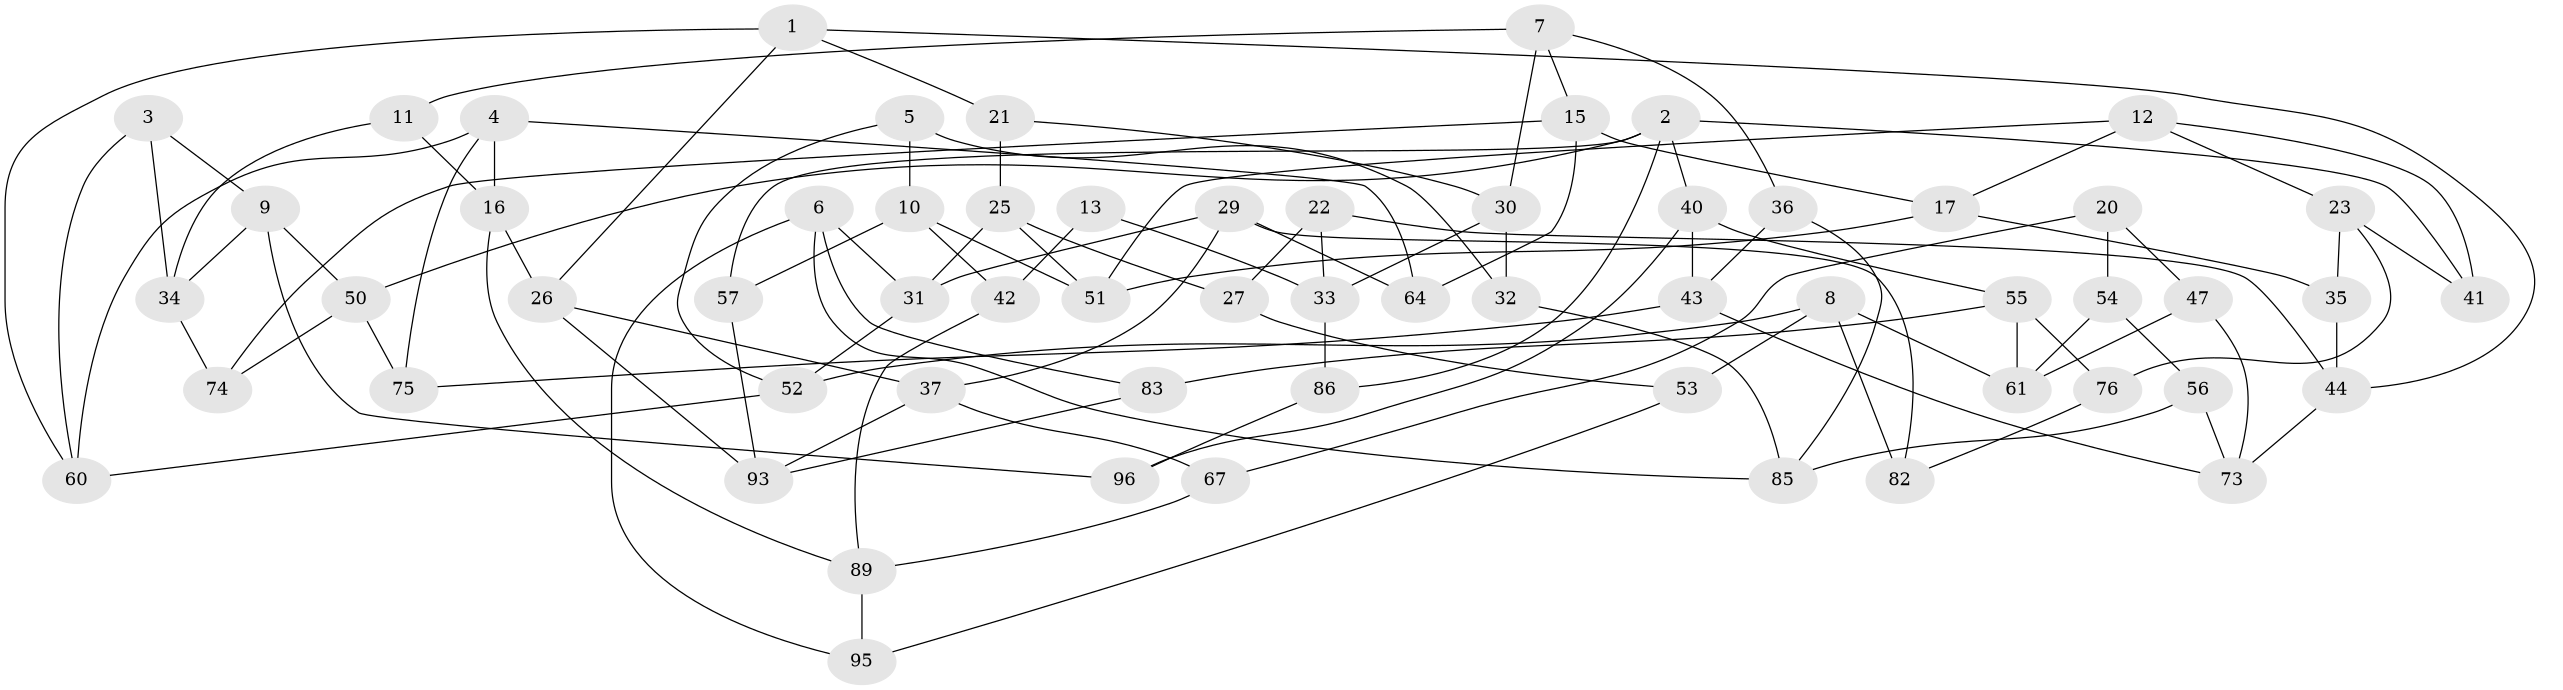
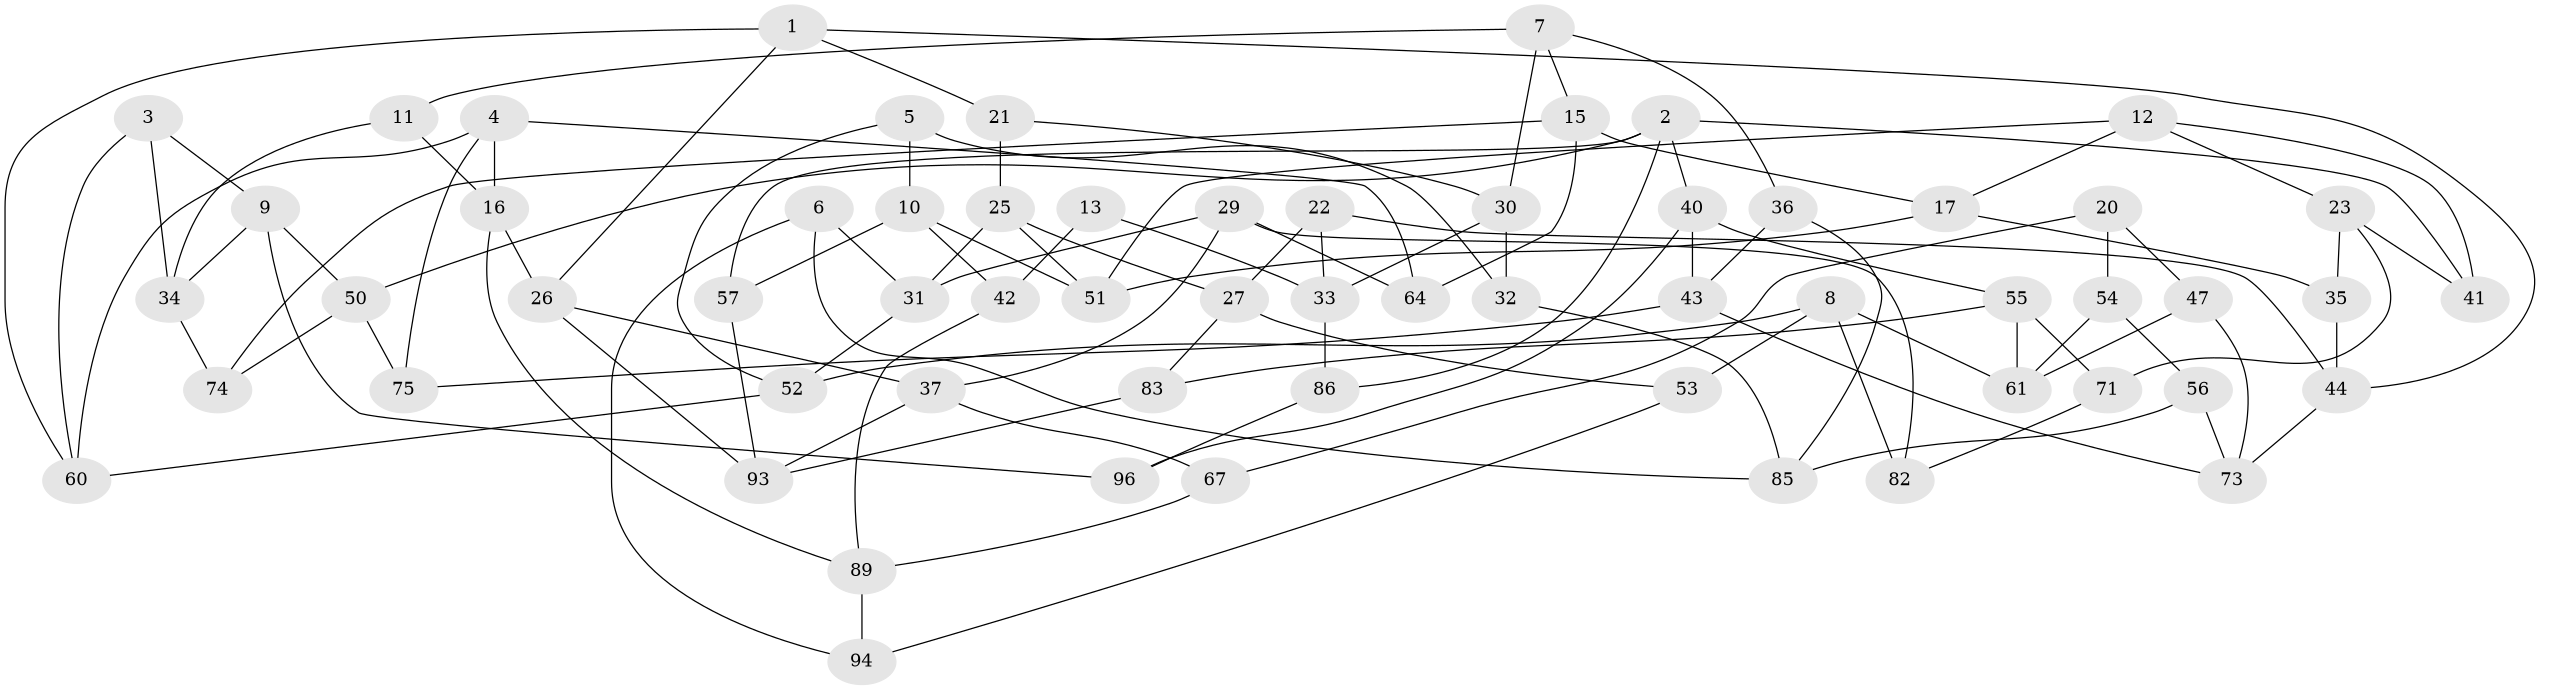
  graph {
    node [color=gray90 style=filled]
    1 [super="+81"]
    21
    26 [super="+65"]
    44 [super="+87"]
    60 [super="+77"]
    30 [super="+72"]
    25 [super="+63"]
    37 [super="+48"]
    93 [super="+100"]
    73 [super="+91"]
    2 [super="+92"]
    40 [super="+46"]
    41
    57
    86
    50 [super="+59"]
    96
    43 [super="+98"]
    55 [super="+99"]
    9 [super="+19"]
    34 [super="+66"]
    3
    74
    4 [super="+18"]
    16 [super="+68"]
    64
    75
    89 [super="+90"]
    10 [super="+45"]
    42
    51 [super="+79"]
    5
    32
    52 [super="+62"]
    85 [super="+97"]
    6 [super="+70"]
    31 [super="+84"]
    83
-   95
+   95 [label=94]
    7 [super="+69"]
    11
    15 [super="+38"]
    36 [super="+58"]
    17 [super="+88"]
    33 [super="+39"]
    8 [super="+49"]
    53
    61 [super="+76"]
    82
    12 [super="+14"]
    23 [super="+24"]
    35
-   71 [super="+80" label=76]
+   71 [super="+80"]
    13
    20 [super="+78"]
    47
    54
    67
    56
    27
    22
    29 [super="+94"]
    1 -- 21
    1 -- 26
    1 -- 44
    1 -- 60
    21 -- 30
    21 -- 25
    26 -- 37
    26 -- 93
    44 -- 73
    30 -- 32
    30 -- 33
    25 -- 51
    25 -- 31
    25 -- 27
    37 -- 93
    37 -- 67
    2 -- 40
    2 -- 41
    2 -- 57
    2 -- 86
    2 -- 50
    40 -- 96
    40 -- 43
    40 -- 55
    57 -- 93
    86 -- 96
    50 -- 74
    50 -- 75
    43 -- 73
    43 -- 75
    55 -- 83
    55 -- 61
    55 -- 71
    9 -- 50
    9 -- 96
    9 -- 34
    34 -- 74
    3 -- 60
    3 -- 9
    3 -- 34
    4 -- 60
    4 -- 16
    4 -- 64
    4 -- 75
    16 -- 26
    16 -- 89
    89 -- 95
    10 -- 57
    10 -- 42
    10 -- 51
    42 -- 89
    5 -- 10
    5 -- 32
    5 -- 52
    32 -- 85
    52 -- 60
    6 -- 85
    6 -- 31
-   6 -- 83
+   27 -- 83
    6 -- 95
    31 -- 52
    83 -- 93
    7 -- 30
    7 -- 11
    7 -- 15
    7 -- 36
    11 -- 34
    11 -- 16
    15 -- 74
    15 -- 64
    15 -- 17
    36 -- 43
    36 -- 85
    17 -- 51
    17 -- 35
    33 -- 86
    8 -- 52
    8 -- 53
    8 -- 61
    8 -- 82
    53 -- 95
    12 -- 41
    12 -- 51
    12 -- 17
    12 -- 23
    23 -- 41
    23 -- 35
    23 -- 71
    35 -- 44
    71 -- 82
    13 -- 42
    13 -- 33
    20 -- 47
    20 -- 54
    20 -- 67
    47 -- 73
    47 -- 61
    54 -- 61
    54 -- 56
    67 -- 89
    56 -- 73
    56 -- 85
    27 -- 53
    22 -- 44
    22 -- 33
    22 -- 27
    29 -- 37
    29 -- 64
    29 -- 31
    29 -- 82
  }
